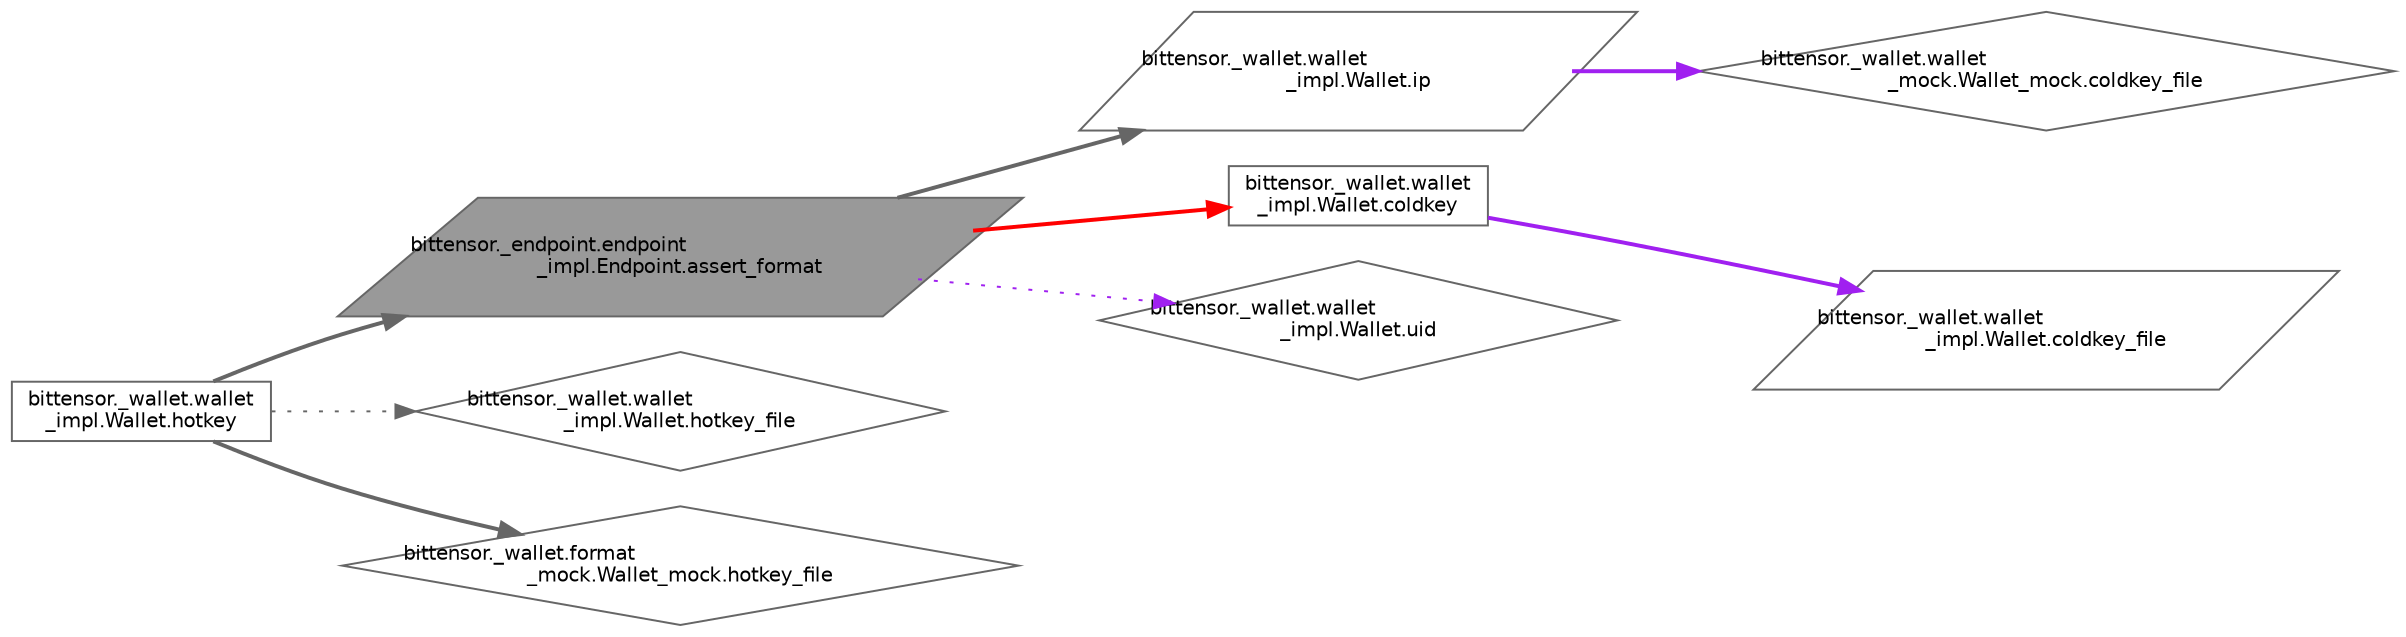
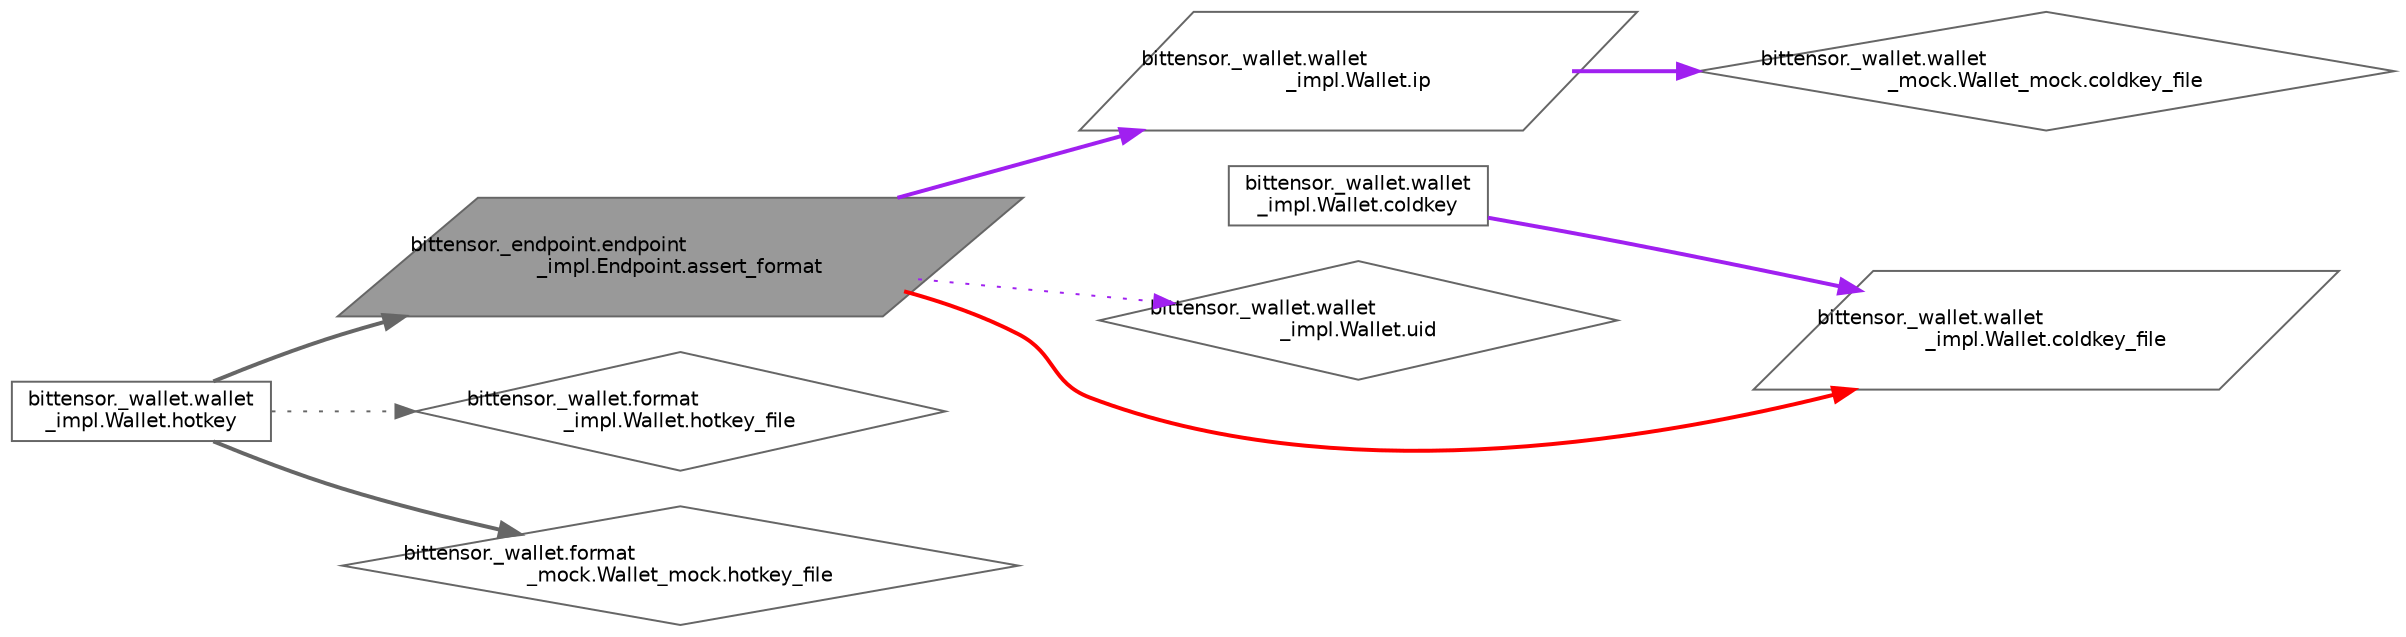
  digraph {
    rankdir=LR
    node [color=grey40 fillcolor=white fontname=Helvetica fontsize=10 shape=diamond style=filled]
    edge [color=purple fontname=Helvetica fontsize=10 labelfontname=Helvetica labelfontsize=10 style=bold]
    n1 [color=gray40 fillcolor=grey60 fontcolor=black height=0.2 label="bittensor._endpoint.endpoint\l_impl.Endpoint.assert_format" shape=parallelogram width=0.4]
    n2 [height=0.2 label="bittensor._wallet.wallet\l_impl.Wallet.coldkey" shape=box width=0.4]
    n3 [height=0.2 label="bittensor._wallet.wallet\l_impl.Wallet.ip" shape=parallelogram width=0.4]
    n4 [height=0.2 label="bittensor._wallet.wallet\l_impl.Wallet.uid" width=0.4]
    n5 [height=0.2 label="bittensor._wallet.wallet\l_impl.Wallet.coldkey_file" shape=parallelogram width=0.4]
    n6 [height=0.2 label="bittensor._wallet.wallet\l_impl.Wallet.hotkey" shape=box width=0.4]
-   n7 [height=0.2 label="bittensor._wallet.wallet\l_impl.Wallet.hotkey_file" width=0.4]
+   n7 [height=0.2 label="bittensor._wallet.format\l_impl.Wallet.hotkey_file" width=0.4]
    n8 [height=0.2 label="bittensor._wallet.format\l_mock.Wallet_mock.hotkey_file" width=0.4]
    n9 [height=0.2 label="bittensor._wallet.wallet\l_mock.Wallet_mock.coldkey_file" width=0.4]
-   n1 -> n2 [color=red]
-   n1 -> n3 [color=gray40]
+   n1 -> n5 [color=red]
+   n1 -> n3
    n1 -> n4 [style=dotted]
    n2 -> n5
    n3 -> n9
    n6 -> n1 [color=gray40]
    n6 -> n7 [color=gray40 style=dotted]
    n6 -> n8 [color=gray40]
  }
